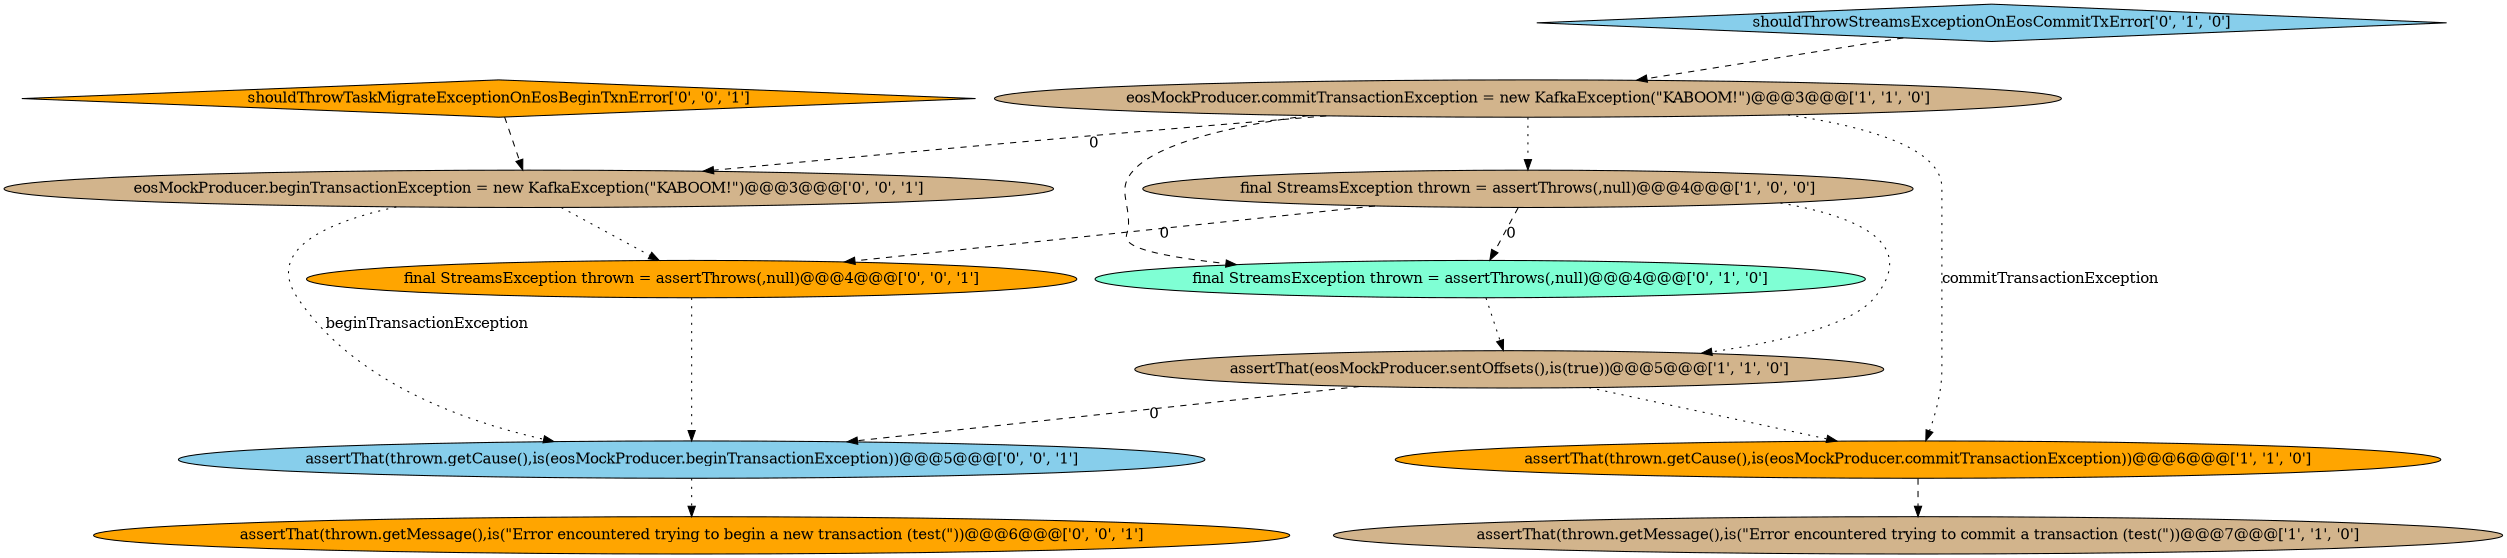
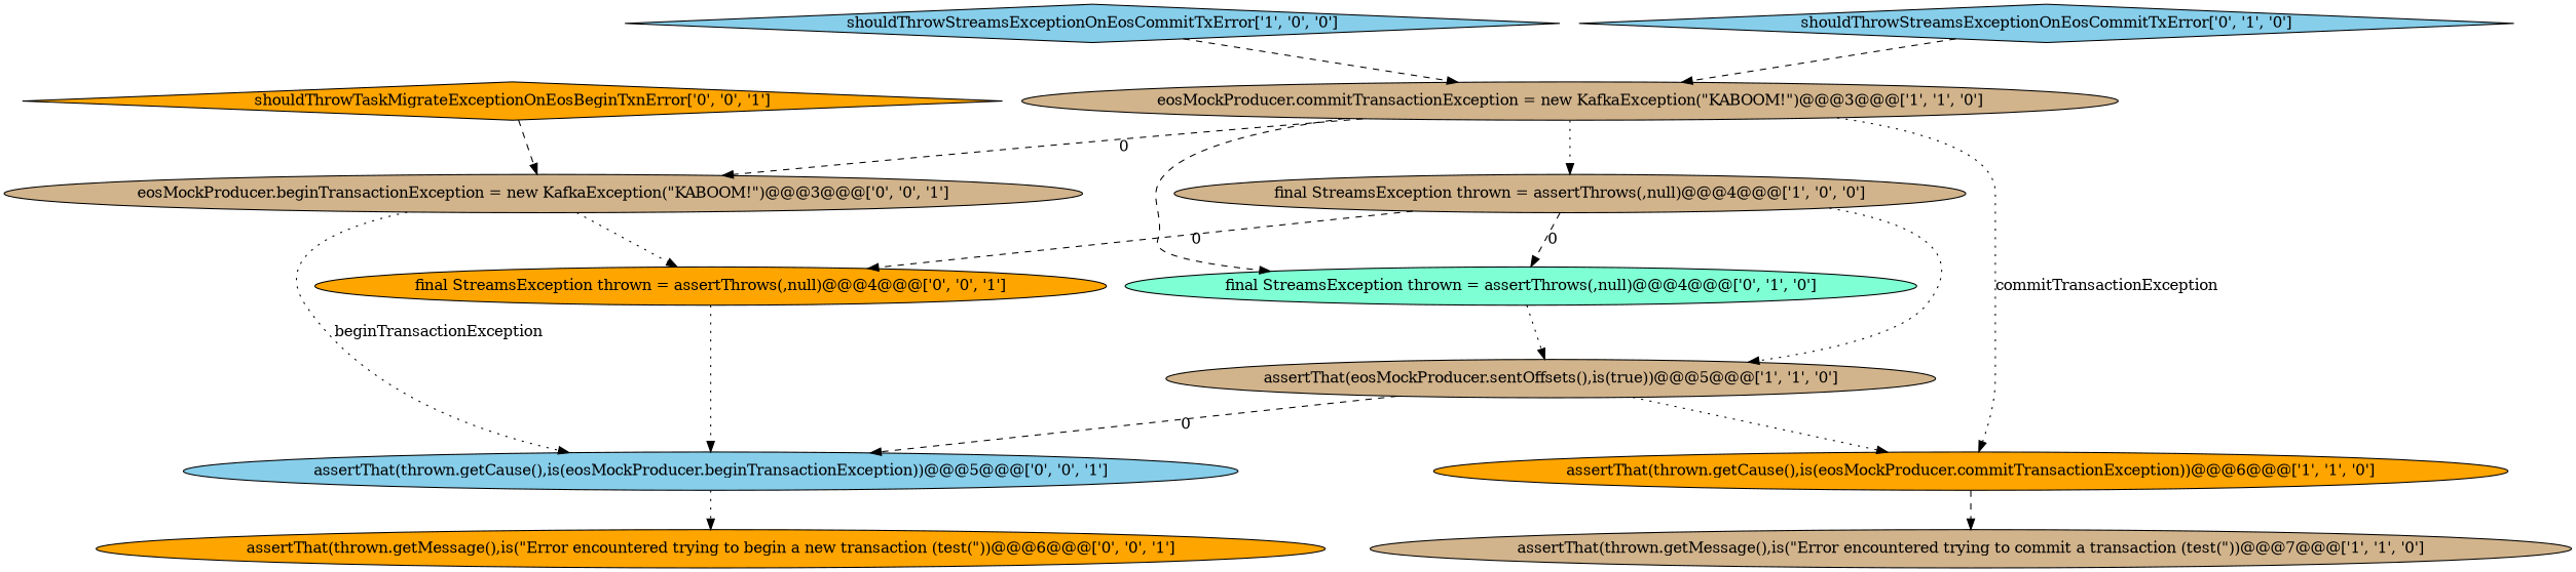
  digraph {
    node [fillcolor=tan shape=ellipse style=filled]
    edge [style=dashed]
    n1 [fillcolor=orange label="assertThat(thrown.getCause(),is(eosMockProducer.commitTransactionException))@@@6@@@['1', '1', '0']"]
    n2 [label="assertThat(thrown.getMessage(),is(\"Error encountered trying to commit a transaction (test(\"))@@@7@@@['1', '1', '0']"]
    n3 [fillcolor=aquamarine label="final StreamsException thrown = assertThrows(,null)@@@4@@@['0', '1', '0']"]
    n4 [label="assertThat(eosMockProducer.sentOffsets(),is(true))@@@5@@@['1', '1', '0']"]
    n5 [fillcolor=orange label="assertThat(thrown.getMessage(),is(\"Error encountered trying to begin a new transaction (test(\"))@@@6@@@['0', '0', '1']"]
    n6 [fillcolor=orange label="shouldThrowTaskMigrateExceptionOnEosBeginTxnError['0', '0', '1']" shape=diamond]
    n7 [label="eosMockProducer.beginTransactionException = new KafkaException(\"KABOOM!\")@@@3@@@['0', '0', '1']"]
    n8 [fillcolor=skyblue label="assertThat(thrown.getCause(),is(eosMockProducer.beginTransactionException))@@@5@@@['0', '0', '1']"]
    n9 [fillcolor=orange label="final StreamsException thrown = assertThrows(,null)@@@4@@@['0', '0', '1']"]
+   n10 [fillcolor=skyblue label="shouldThrowStreamsExceptionOnEosCommitTxError['1', '0', '0']" shape=diamond]
    n11 [label="eosMockProducer.commitTransactionException = new KafkaException(\"KABOOM!\")@@@3@@@['1', '1', '0']"]
    n12 [label="final StreamsException thrown = assertThrows(,null)@@@4@@@['1', '0', '0']"]
    n13 [fillcolor=skyblue label="shouldThrowStreamsExceptionOnEosCommitTxError['0', '1', '0']" shape=diamond]
    n1 -> n2
    n3 -> n4 [style=dotted]
    n4 -> n1 [style=dotted]
    n4 -> n8 [label=0]
    n6 -> n7
    n7 -> n8 [label=beginTransactionException style=dotted]
    n7 -> n9 [style=dotted]
    n8 -> n5 [style=dotted]
    n9 -> n8 [style=dotted]
+   n10 -> n11
    n11 -> n1 [label=commitTransactionException style=dotted]
    n11 -> n3
    n11 -> n7 [label=0]
    n11 -> n12 [style=dotted]
    n12 -> n3 [label=0]
    n12 -> n4 [style=dotted]
    n12 -> n9 [label=0]
    n13 -> n11
  }
